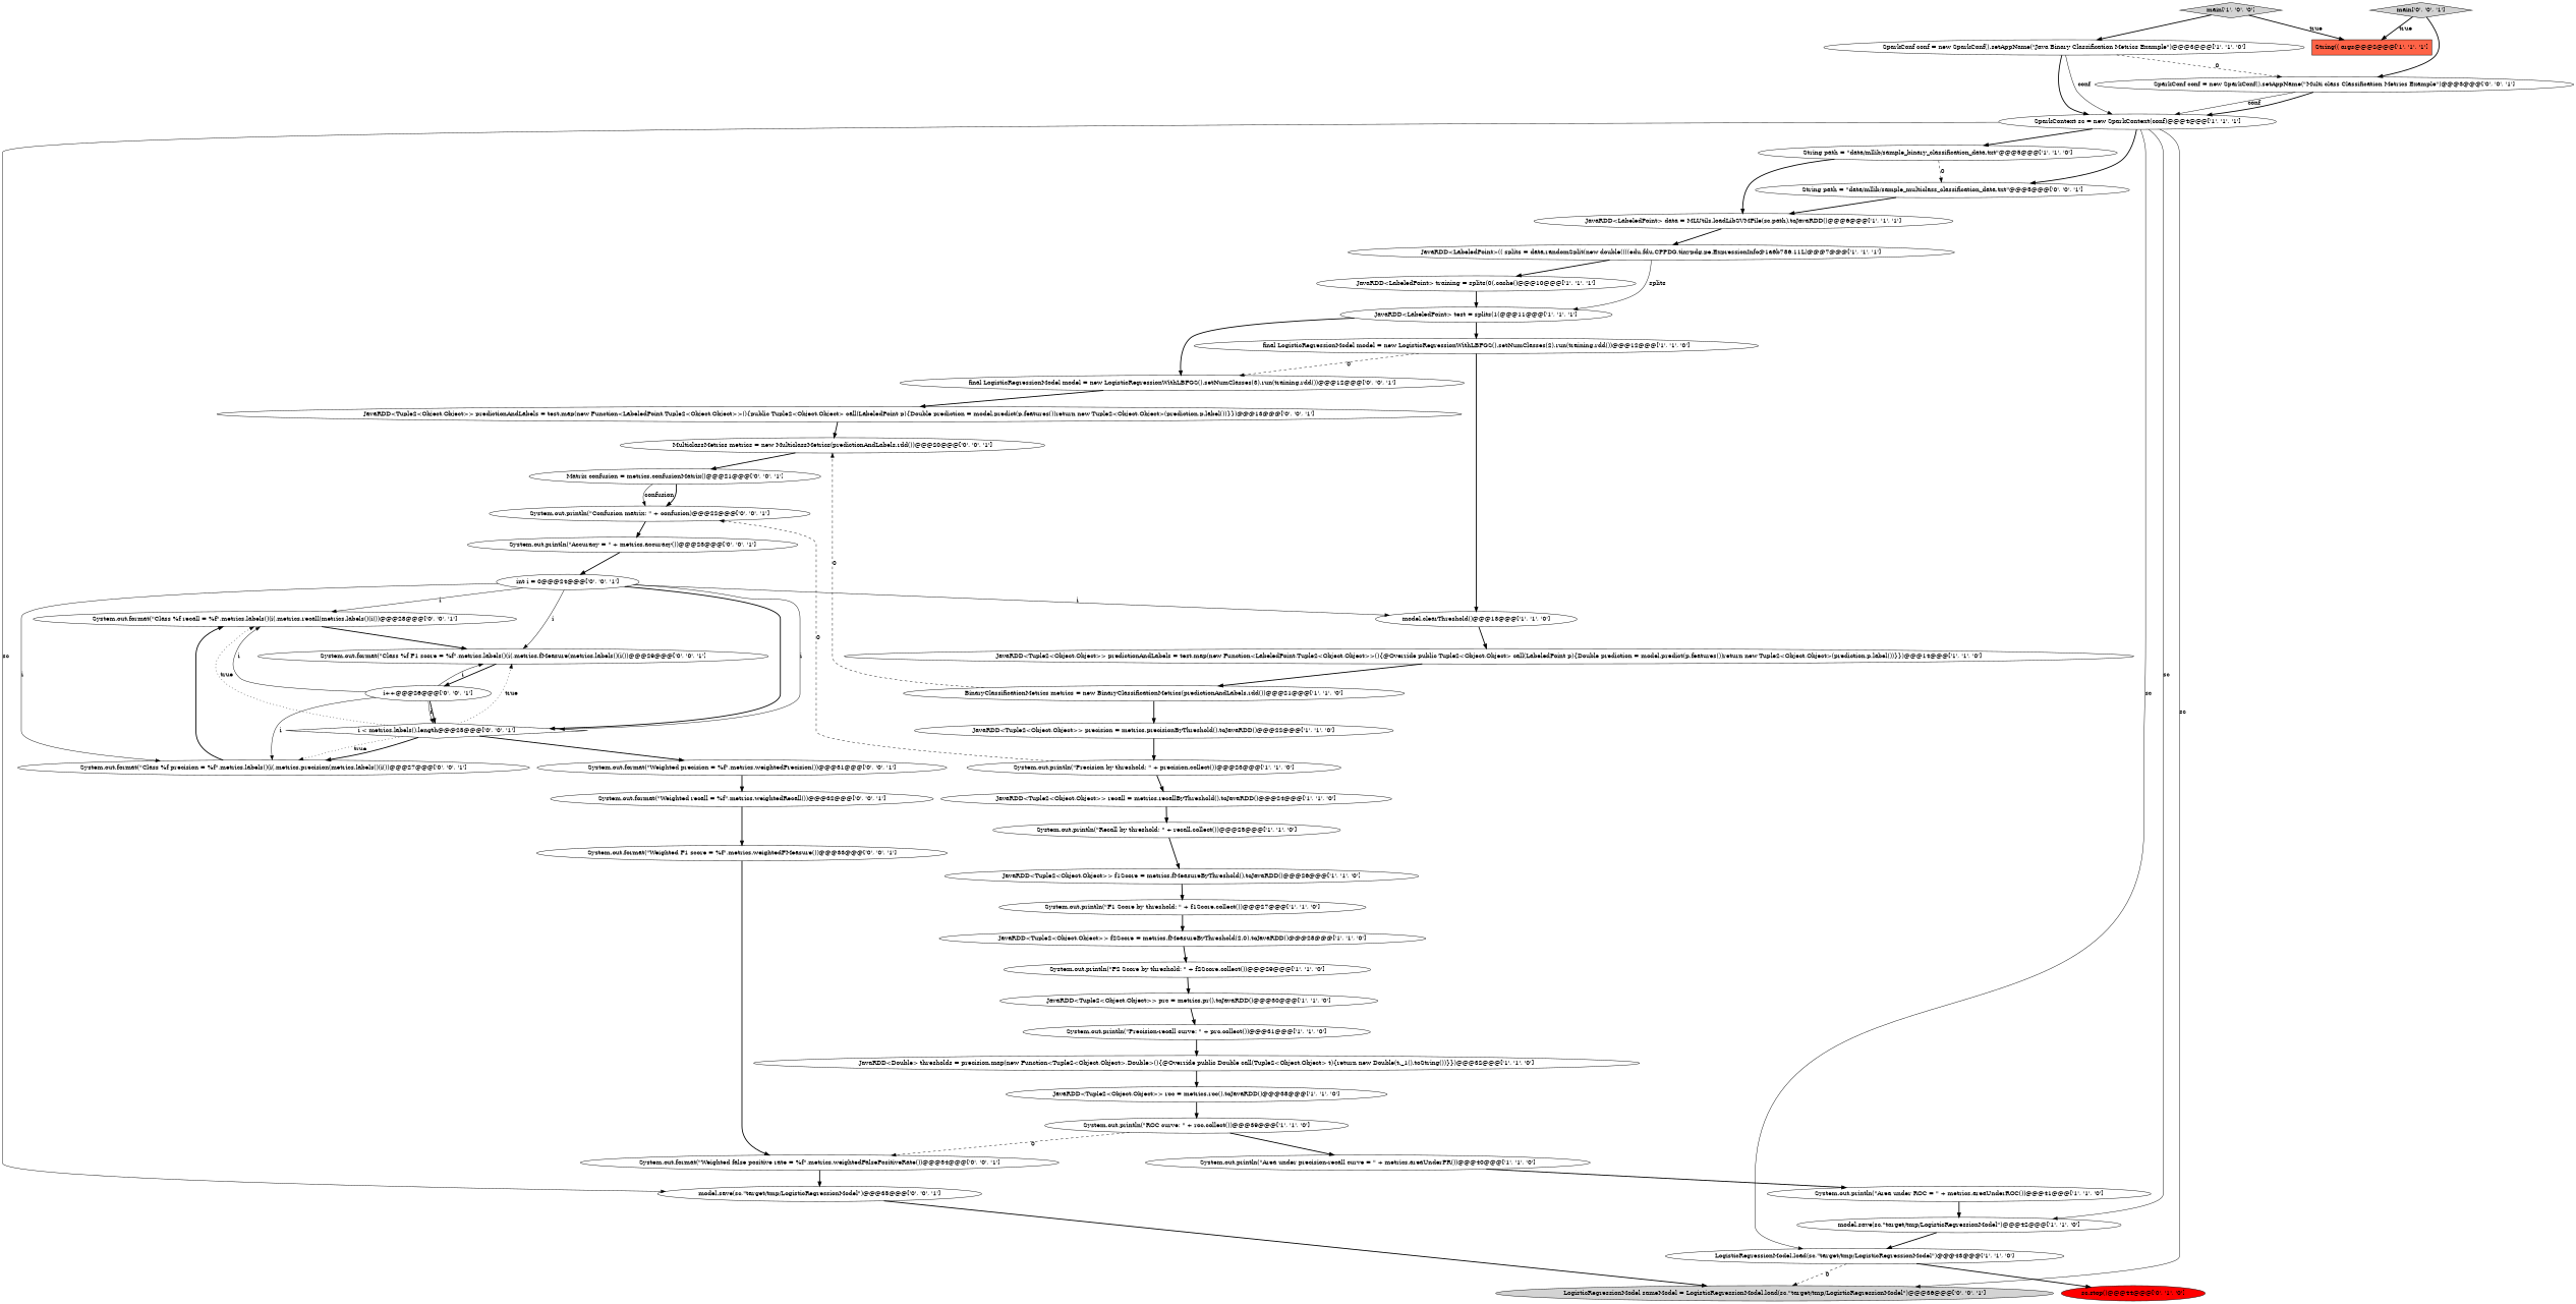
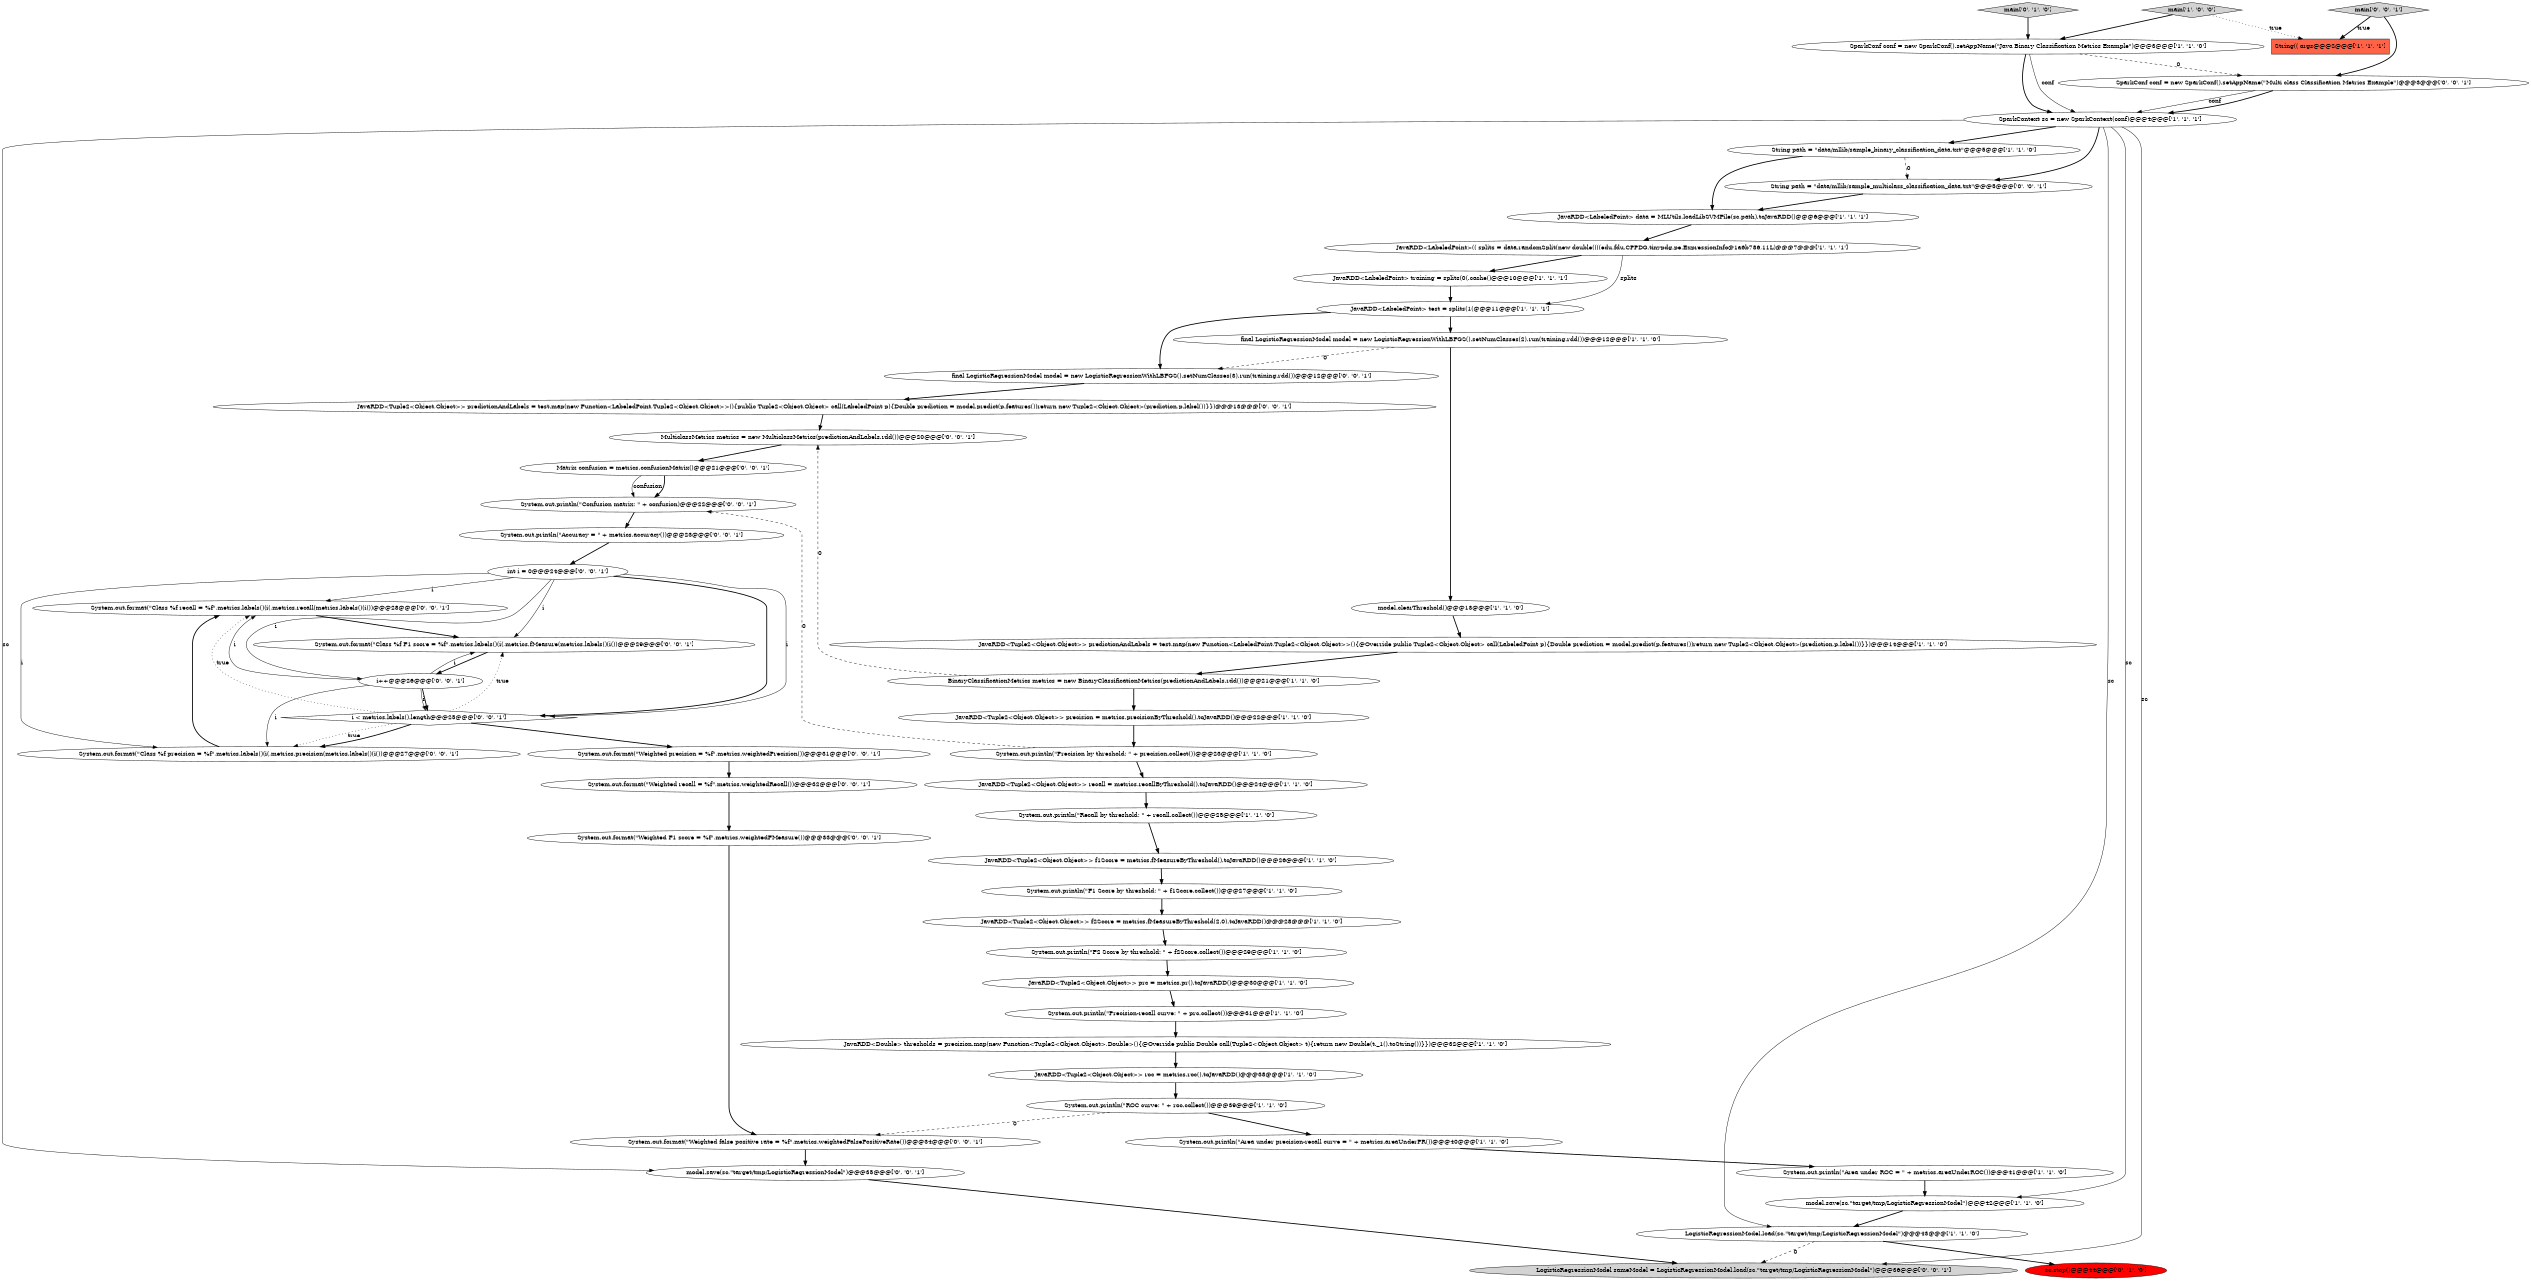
  digraph {
    node [fillcolor=white shape=ellipse style=filled]
    edge [style=bold]
    n1 [fillcolor=lightgray label="main['1', '0', '0']" shape=diamond]
    n2 [fillcolor=tomato label="String(( args@@@2@@@['1', '1', '1']" shape=box]
    n3 [label="SparkConf conf = new SparkConf().setAppName(\"Java Binary Classification Metrics Example\")@@@3@@@['1', '1', '0']"]
    n4 [label="SparkConf conf = new SparkConf().setAppName(\"Multi class Classification Metrics Example\")@@@3@@@['0', '0', '1']"]
    n5 [label="SparkContext sc = new SparkContext(conf)@@@4@@@['1', '1', '1']"]
    n6 [label="JavaRDD<Tuple2<Object,Object>> precision = metrics.precisionByThreshold().toJavaRDD()@@@22@@@['1', '1', '0']"]
    n7 [label="System.out.println(\"Precision by threshold: \" + precision.collect())@@@23@@@['1', '1', '0']"]
    n8 [label="System.out.println(\"Confusion matrix: \" + confusion)@@@22@@@['0', '0', '1']"]
    n9 [label="JavaRDD<Tuple2<Object,Object>> recall = metrics.recallByThreshold().toJavaRDD()@@@24@@@['1', '1', '0']"]
    n10 [label="model.save(sc,\"target/tmp/LogisticRegressionModel\")@@@35@@@['0', '0', '1']"]
    n11 [fillcolor=lightgray label="LogisticRegressionModel sameModel = LogisticRegressionModel.load(sc,\"target/tmp/LogisticRegressionModel\")@@@36@@@['0', '0', '1']"]
    n12 [label="model.save(sc,\"target/tmp/LogisticRegressionModel\")@@@42@@@['1', '1', '0']"]
    n13 [label="LogisticRegressionModel.load(sc,\"target/tmp/LogisticRegressionModel\")@@@43@@@['1', '1', '0']"]
    n14 [fillcolor=red label="sc.stop()@@@44@@@['0', '1', '0']"]
    n15 [label="JavaRDD<Tuple2<Object,Object>> roc = metrics.roc().toJavaRDD()@@@38@@@['1', '1', '0']"]
    n16 [label="System.out.println(\"ROC curve: \" + roc.collect())@@@39@@@['1', '1', '0']"]
    n17 [label="System.out.println(\"Area under precision-recall curve = \" + metrics.areaUnderPR())@@@40@@@['1', '1', '0']"]
    n18 [label="System.out.format(\"Weighted false positive rate = %f\",metrics.weightedFalsePositiveRate())@@@34@@@['0', '0', '1']"]
    n19 [label="JavaRDD<LabeledPoint> test = splits(1(@@@11@@@['1', '1', '1']"]
    n20 [label="final LogisticRegressionModel model = new LogisticRegressionWithLBFGS().setNumClasses(2).run(training.rdd())@@@12@@@['1', '1', '0']"]
    n21 [label="final LogisticRegressionModel model = new LogisticRegressionWithLBFGS().setNumClasses(3).run(training.rdd())@@@12@@@['0', '0', '1']"]
    n22 [label="model.clearThreshold()@@@13@@@['1', '1', '0']"]
    n23 [label="JavaRDD<Tuple2<Object,Object>> predictionAndLabels = test.map(new Function<LabeledPoint,Tuple2<Object,Object>>(){public Tuple2<Object,Object> call(LabeledPoint p){Double prediction = model.predict(p.features())return new Tuple2<Object,Object>(prediction,p.label())}})@@@13@@@['0', '0', '1']"]
    n24 [label="System.out.format(\"Weighted recall = %f\",metrics.weightedRecall())@@@32@@@['0', '0', '1']"]
    n25 [label="System.out.format(\"Weighted F1 score = %f\",metrics.weightedFMeasure())@@@33@@@['0', '0', '1']"]
    n26 [label="System.out.println(\"Area under ROC = \" + metrics.areaUnderROC())@@@41@@@['1', '1', '0']"]
    n27 [label="System.out.format(\"Class %f recall = %f\",metrics.labels()(i(,metrics.recall(metrics.labels()(i())@@@28@@@['0', '0', '1']"]
    n28 [label="System.out.format(\"Class %f F1 score = %f\",metrics.labels()(i(,metrics.fMeasure(metrics.labels()(i())@@@29@@@['0', '0', '1']"]
    n29 [label="i++@@@26@@@['0', '0', '1']"]
    n30 [label="JavaRDD<Tuple2<Object,Object>> f1Score = metrics.fMeasureByThreshold().toJavaRDD()@@@26@@@['1', '1', '0']"]
    n31 [label="System.out.println(\"F1 Score by threshold: \" + f1Score.collect())@@@27@@@['1', '1', '0']"]
    n32 [label="JavaRDD<Tuple2<Object,Object>> f2Score = metrics.fMeasureByThreshold(2.0).toJavaRDD()@@@28@@@['1', '1', '0']"]
    n33 [label="JavaRDD<LabeledPoint>(( splits = data.randomSplit(new double((((edu.fdu.CPPDG.tinypdg.pe.ExpressionInfo@1a6b786,11L)@@@7@@@['1', '1', '1']"]
    n34 [label="JavaRDD<LabeledPoint> training = splits(0(.cache()@@@10@@@['1', '1', '1']"]
    n35 [label="i < metrics.labels().length@@@25@@@['0', '0', '1']" shape=diamond]
    n36 [label="System.out.format(\"Class %f precision = %f\",metrics.labels()(i(,metrics.precision(metrics.labels()(i())@@@27@@@['0', '0', '1']"]
    n37 [label="System.out.format(\"Weighted precision = %f\",metrics.weightedPrecision())@@@31@@@['0', '0', '1']"]
    n38 [label="JavaRDD<Tuple2<Object,Object>> predictionAndLabels = test.map(new Function<LabeledPoint,Tuple2<Object,Object>>(){@Override public Tuple2<Object,Object> call(LabeledPoint p){Double prediction = model.predict(p.features())return new Tuple2<Object,Object>(prediction,p.label())}})@@@14@@@['1', '1', '0']"]
    n39 [label="System.out.println(\"Precision-recall curve: \" + prc.collect())@@@31@@@['1', '1', '0']"]
    n40 [label="JavaRDD<Double> thresholds = precision.map(new Function<Tuple2<Object,Object>,Double>(){@Override public Double call(Tuple2<Object,Object> t){return new Double(t._1().toString())}})@@@32@@@['1', '1', '0']"]
    n41 [label="BinaryClassificationMetrics metrics = new BinaryClassificationMetrics(predictionAndLabels.rdd())@@@21@@@['1', '1', '0']"]
    n42 [label="MulticlassMetrics metrics = new MulticlassMetrics(predictionAndLabels.rdd())@@@20@@@['0', '0', '1']"]
    n43 [label="String path = \"data/mllib/sample_multiclass_classification_data.txt\"@@@5@@@['0', '0', '1']"]
    n44 [label="JavaRDD<LabeledPoint> data = MLUtils.loadLibSVMFile(sc,path).toJavaRDD()@@@6@@@['1', '1', '1']"]
+   n45 [fillcolor=lightgray label="main['0', '1', '0']" shape=diamond]
    n46 [label="System.out.println(\"Accuracy = \" + metrics.accuracy())@@@23@@@['0', '0', '1']"]
    n47 [label="int i = 0@@@24@@@['0', '0', '1']"]
    n48 [label="JavaRDD<Tuple2<Object,Object>> prc = metrics.pr().toJavaRDD()@@@30@@@['1', '1', '0']"]
    n49 [fillcolor=lightgray label="main['0', '0', '1']" shape=diamond]
    n50 [label="String path = \"data/mllib/sample_binary_classification_data.txt\"@@@5@@@['1', '1', '0']"]
    n51 [label="System.out.println(\"Recall by threshold: \" + recall.collect())@@@25@@@['1', '1', '0']"]
    n52 [label="Matrix confusion = metrics.confusionMatrix()@@@21@@@['0', '0', '1']"]
    n53 [label="System.out.println(\"F2 Score by threshold: \" + f2Score.collect())@@@29@@@['1', '1', '0']"]
-   n1 -> n2 [label=true]
+   n1 -> n2 [label=true style=dotted]
    n1 -> n3
    n3 -> n4 [label=0 style=dashed]
    n3 -> n5
    n3 -> n5 [label=conf style=solid]
    n4 -> n5 [label=conf style=solid]
    n4 -> n5
    n5 -> n10 [label=sc style=solid]
    n5 -> n11 [label=sc style=solid]
    n5 -> n12 [label=sc style=solid]
    n5 -> n13 [label=sc style=solid]
    n5 -> n43
    n5 -> n50
    n6 -> n7
    n7 -> n8 [label=0 style=dashed]
    n7 -> n9
    n8 -> n46
    n9 -> n51
    n10 -> n11
    n12 -> n13
    n13 -> n11 [label=0 style=dashed]
    n13 -> n14
    n15 -> n16
    n16 -> n17
    n16 -> n18 [label=0 style=dashed]
    n17 -> n26
    n18 -> n10
    n19 -> n20
    n19 -> n21
    n20 -> n21 [label=0 style=dashed]
    n20 -> n22
    n21 -> n23
    n22 -> n38
    n23 -> n42
    n24 -> n25
    n25 -> n18
    n26 -> n12
    n27 -> n28
    n28 -> n29
    n29 -> n27 [label=i style=solid]
    n29 -> n28 [label=i style=solid]
    n29 -> n35
    n29 -> n35 [label=i style=solid]
    n29 -> n36 [label=i style=solid]
    n30 -> n31
    n31 -> n32
    n32 -> n53
    n33 -> n19 [label=splits style=solid]
    n33 -> n34
    n34 -> n19
    n35 -> n27 [label=true style=dotted]
    n35 -> n28 [label=true style=dotted]
    n35 -> n36 [label=true style=dotted]
    n35 -> n36
    n35 -> n37
    n36 -> n27
    n37 -> n24
    n38 -> n41
    n39 -> n40
    n40 -> n15
    n41 -> n6
    n41 -> n42 [label=0 style=dashed]
    n42 -> n52
    n43 -> n44
    n44 -> n33
+   n45 -> n3
    n46 -> n47
    n47 -> n27 [label=i style=solid]
    n47 -> n28 [label=i style=solid]
-   n47 -> n22 [label=i style=solid]
+   n47 -> n29 [label=i style=solid]
    n47 -> n35
    n47 -> n35 [label=i style=solid]
    n47 -> n36 [label=i style=solid]
    n48 -> n39
    n49 -> n2 [label=true]
    n49 -> n4
    n50 -> n43 [label=0 style=dashed]
    n50 -> n44
    n51 -> n30
    n52 -> n8 [label=confusion style=solid]
    n52 -> n8
    n53 -> n48
  }
